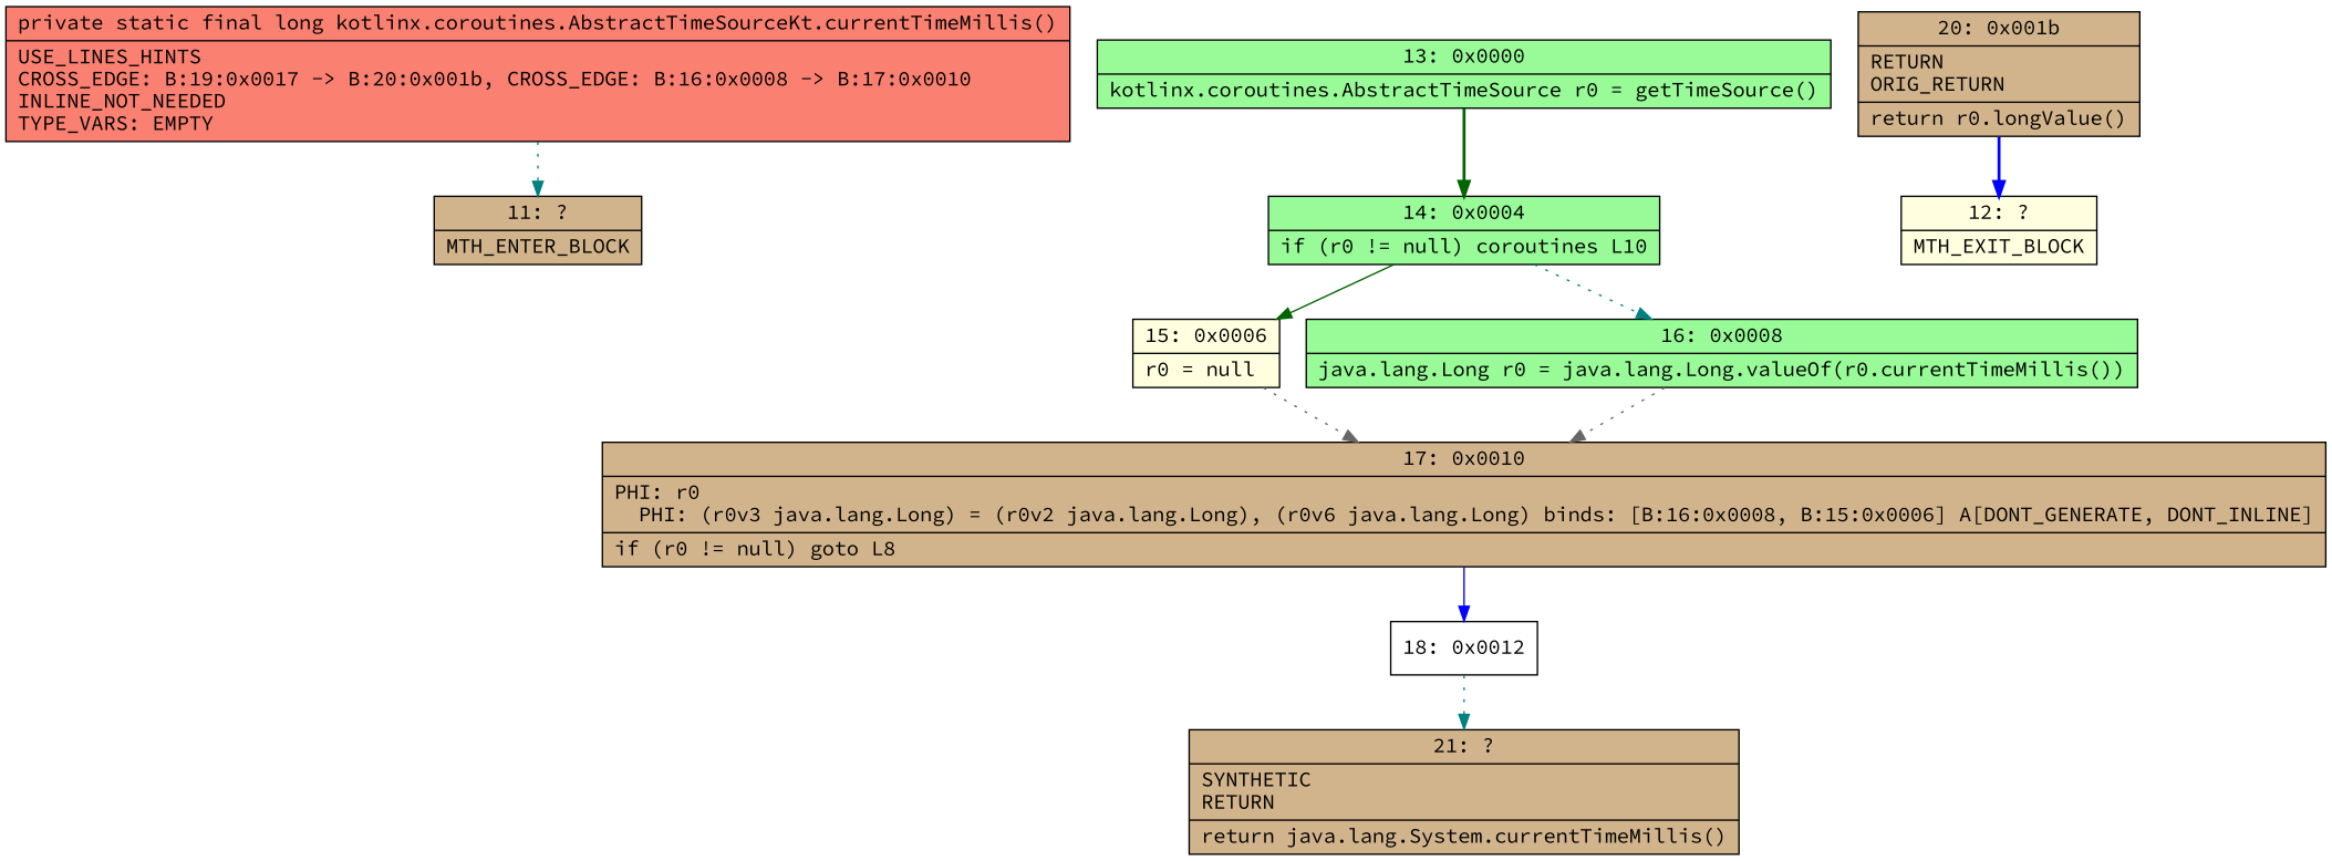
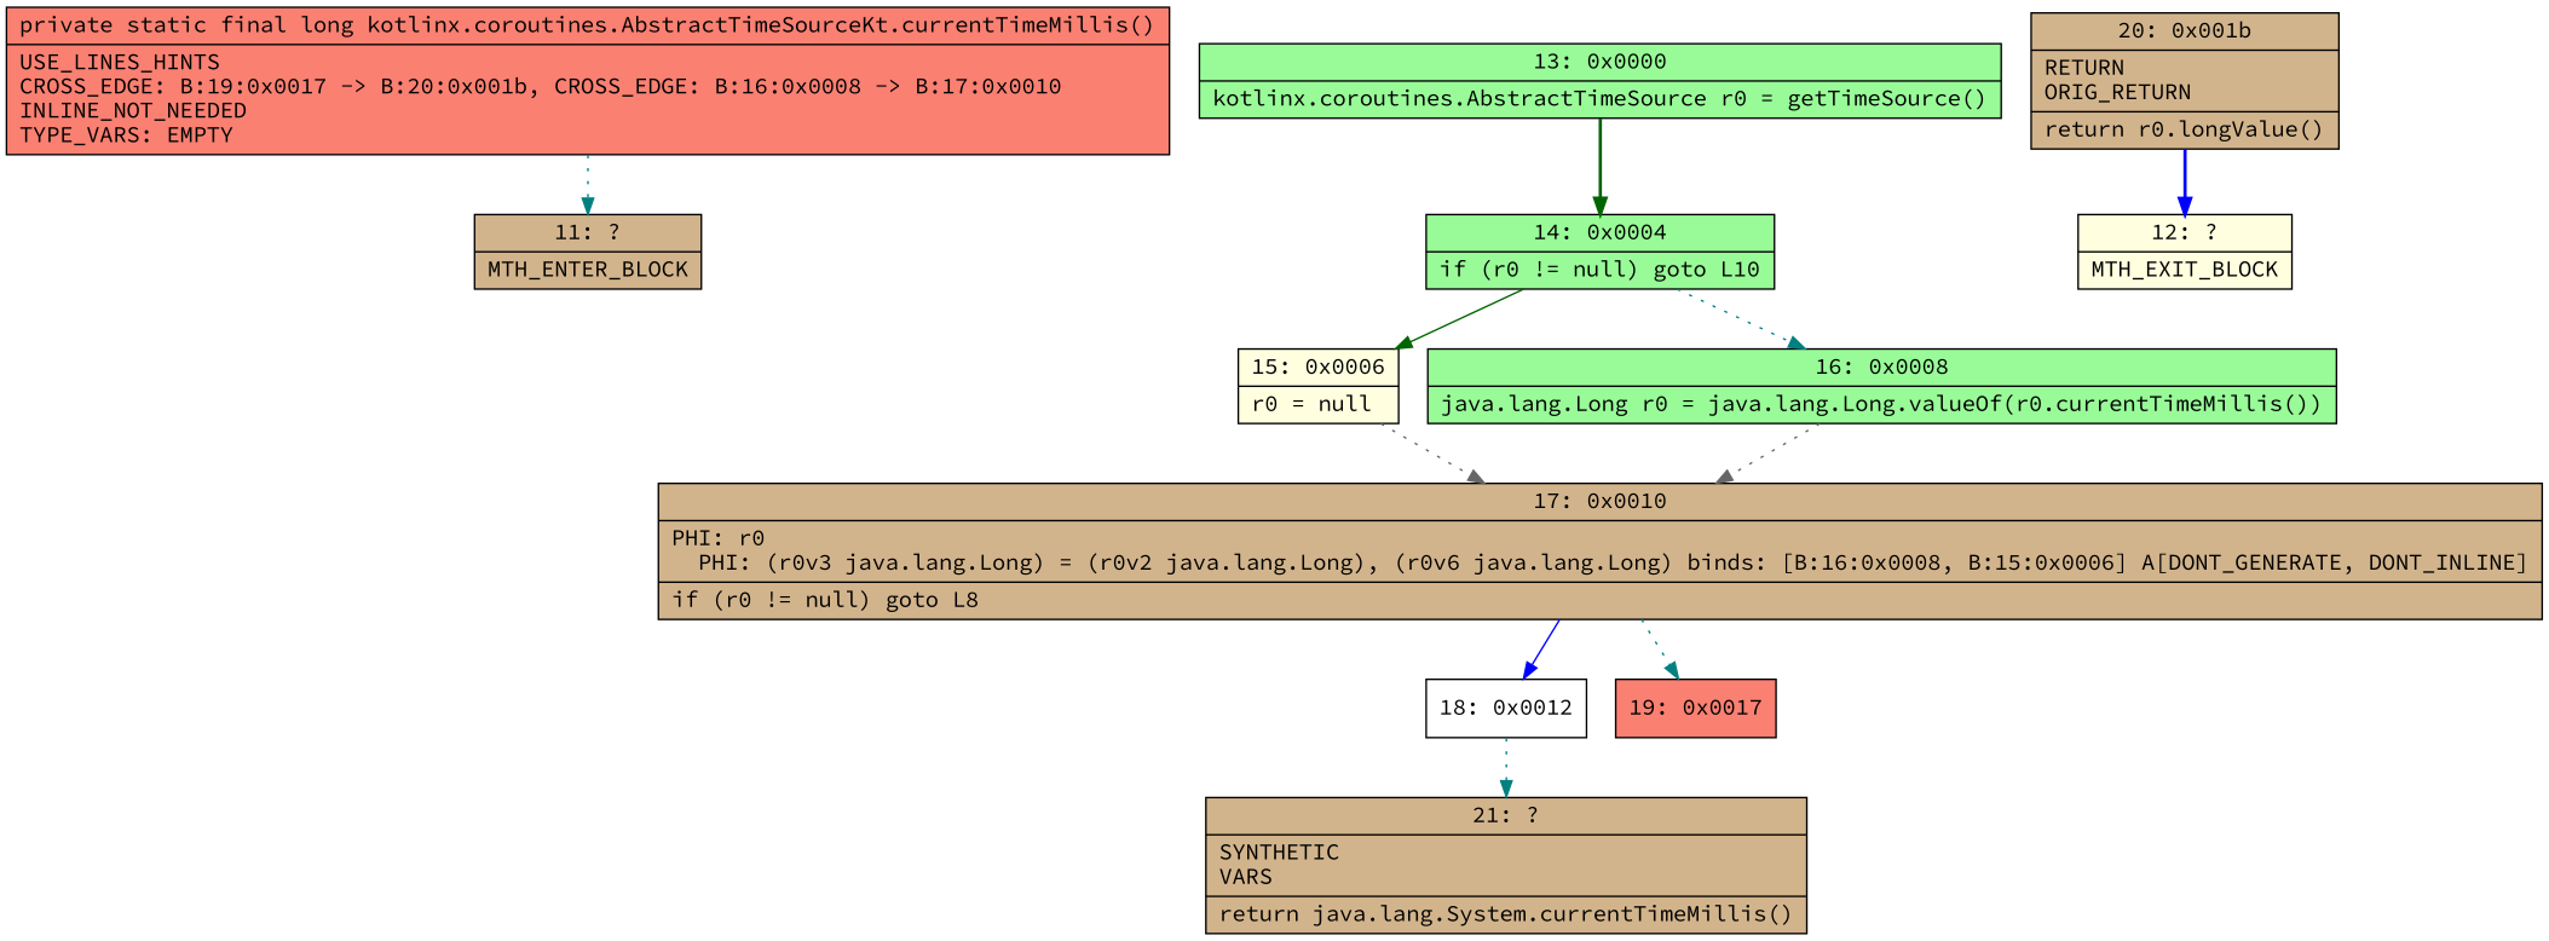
  digraph {
    fontname="Source Code Pro"
    node [fillcolor=tan fontname="Source Code Pro" shape=record style=filled]
    edge [color=teal fontname="Source Code Pro" style=dotted]
    n1 [label="{11\:\ ?|MTH_ENTER_BLOCK\l}"]
    n2 [fillcolor=palegreen label="{13\:\ 0x0000|kotlinx.coroutines.AbstractTimeSource r0 = getTimeSource()\l}"]
-   n3 [fillcolor=palegreen label="{14\:\ 0x0004|if (r0 != null) coroutines L10\l}"]
+   n3 [fillcolor=palegreen label="{14\:\ 0x0004|if (r0 != null) goto L10\l}"]
    n4 [fillcolor=lightyellow label="{15\:\ 0x0006|r0 = null\l}"]
    n5 [fillcolor=palegreen label="{16\:\ 0x0008|java.lang.Long r0 = java.lang.Long.valueOf(r0.currentTimeMillis())\l}"]
    n6 [label="{17\:\ 0x0010|PHI: r0 \l  PHI: (r0v3 java.lang.Long) = (r0v2 java.lang.Long), (r0v6 java.lang.Long) binds: [B:16:0x0008, B:15:0x0006] A[DONT_GENERATE, DONT_INLINE]\l|if (r0 != null) goto L8\l}"]
    n7 [fillcolor=white label="{18\:\ 0x0012}"]
-   n9 [label="{21\:\ ?|SYNTHETIC\lRETURN\l|return java.lang.System.currentTimeMillis()\l}"]
+   n8 [fillcolor=salmon label="{19\:\ 0x0017}"]
+   n9 [label="{21\:\ ?|SYNTHETIC\lVARS\l|return java.lang.System.currentTimeMillis()\l}"]
    n10 [fillcolor=lightyellow label="{12\:\ ?|MTH_EXIT_BLOCK\l}"]
    n11 [label="{20\:\ 0x001b|RETURN\lORIG_RETURN\l|return r0.longValue()\l}"]
    n12 [fillcolor=salmon label="{private static final long kotlinx.coroutines.AbstractTimeSourceKt.currentTimeMillis()  | USE_LINES_HINTS\lCROSS_EDGE: B:19:0x0017 \-\> B:20:0x001b, CROSS_EDGE: B:16:0x0008 \-\> B:17:0x0010\lINLINE_NOT_NEEDED\lTYPE_VARS: EMPTY\l}"]
    n2 -> n3 [color=darkgreen style=bold]
    n3 -> n4 [color=darkgreen style=solid]
    n3 -> n5
    n4 -> n6 [color=gray40]
    n5 -> n6 [color=gray40]
    n6 -> n7 [color=blue style=solid]
+   n6 -> n8
    n7 -> n9
    n11 -> n10 [color=blue style=bold]
    n12 -> n1
  }
